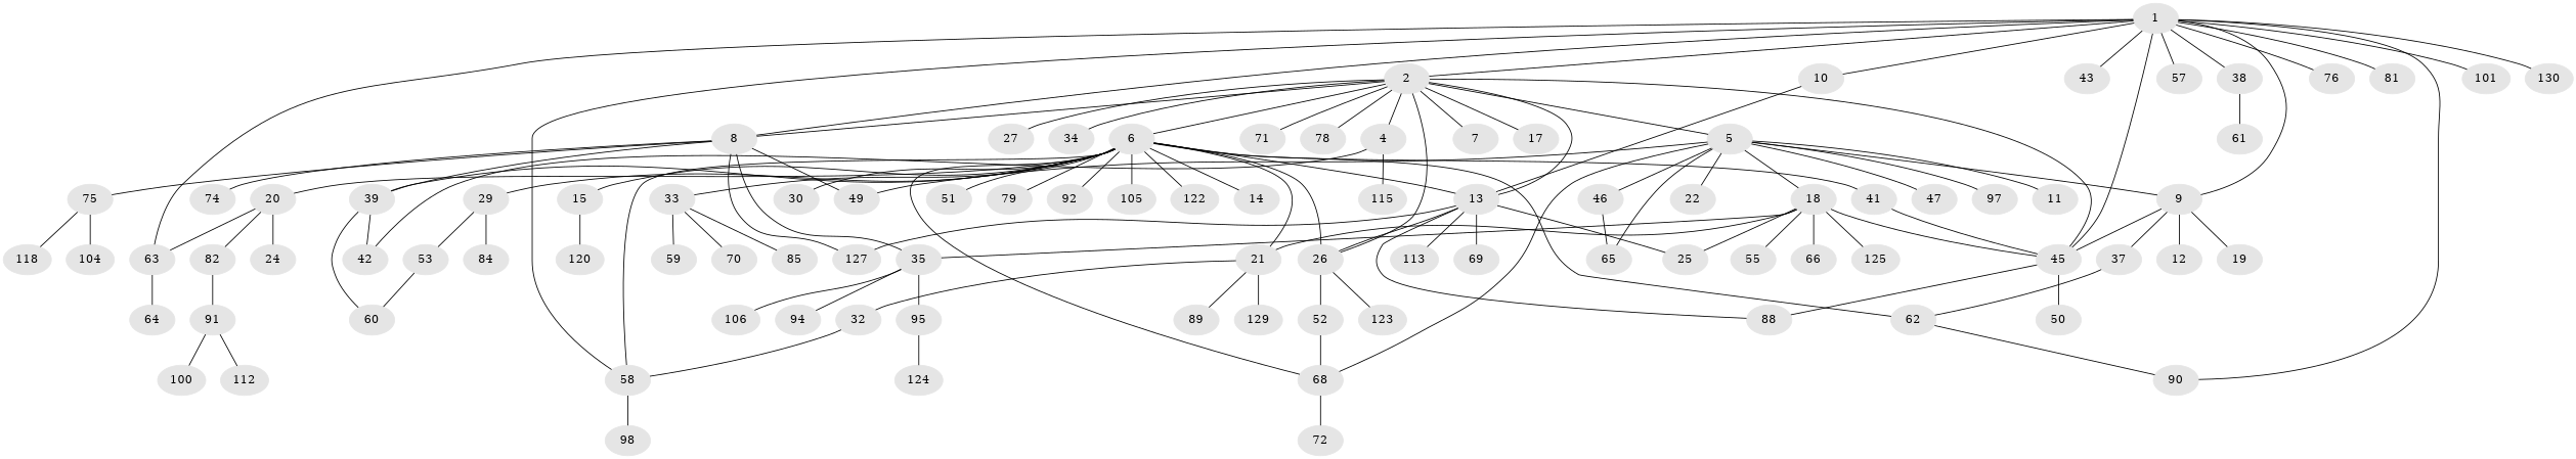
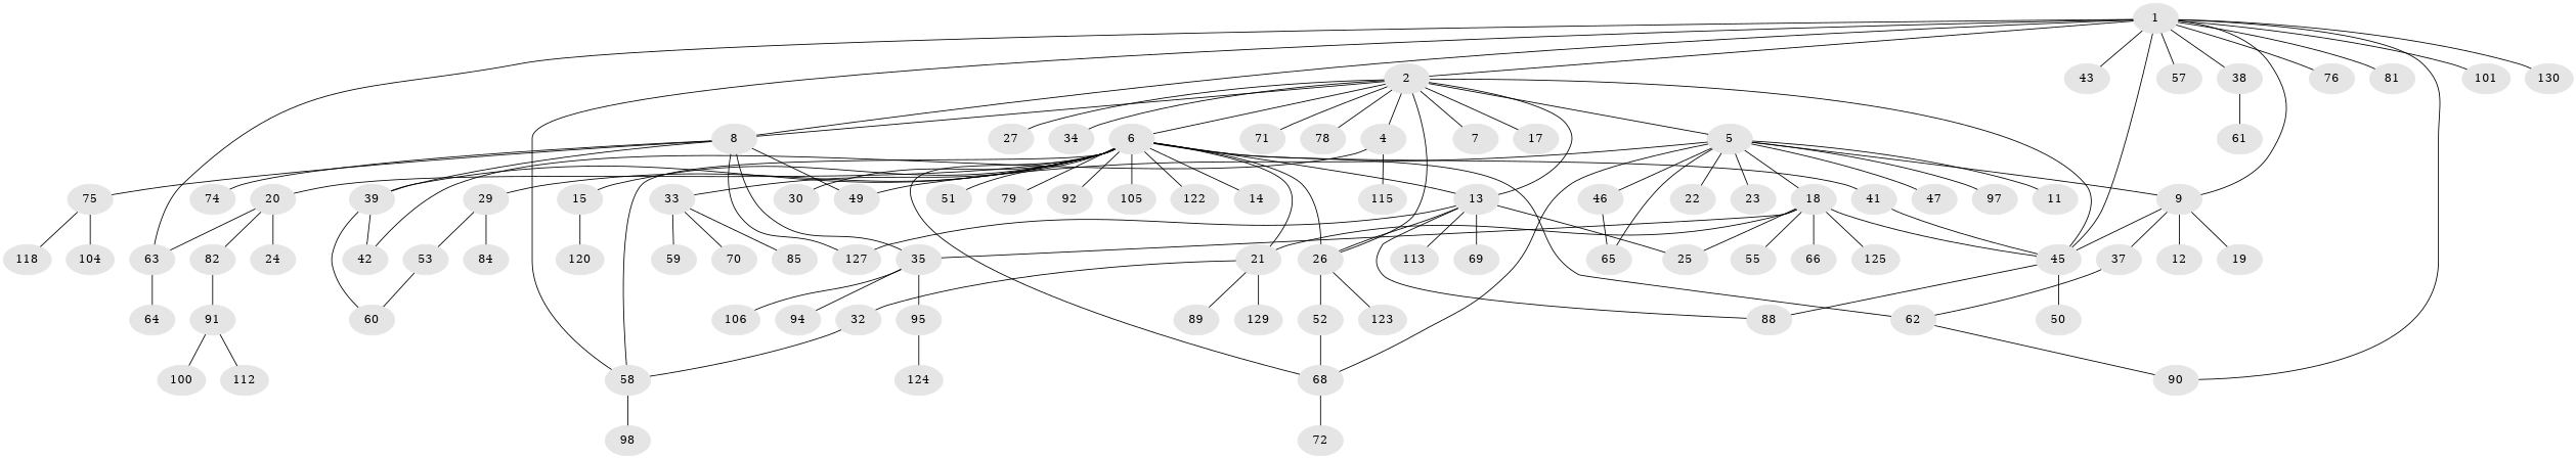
  graph {
    node [color=gray90 style=filled]
    1 [super="+3"]
    2 [super="+93"]
    8 [super="+80"]
    9 [super="+40"]
-   10 [super="+16"]
    38
    43
    45 [super="+56"]
    57
    58 [super="+86"]
    63
    76
    81
    90 [super="+114"]
    101
    130
    4 [super="+87"]
    5 [super="+83"]
    6 [super="+28"]
    7
    13 [super="+48"]
    17
    26 [super="+44"]
    27
    34
    71 [super="+107"]
    78
    49
    39 [super="+128"]
    35 [super="+96"]
    74
    75 [super="+117"]
    127
    12 [super="+31"]
    19
    37
    61
    88
    50
    98
    64 [super="+67"]
    42 [super="+77"]
    115
    11
    18 [super="+36"]
    22
+   23
    46
    47
    65 [super="+109"]
    68 [super="+73"]
    97
    14
    15
    20
    21 [super="+99"]
    29
    30
    33 [super="+54"]
    41
    51
    62 [super="+108"]
    79 [super="+126"]
    92
    105
    122
    25
    69
    113
    52 [super="+103"]
    123
    55
    66 [super="+102"]
    125
    72
    120
    24
    82 [super="+111"]
    32
    89
    129
    53 [super="+116"]
    84
    59
    70
    85
    60 [super="+119"]
    94
    95 [super="+110"]
    106
    104
    118
    91 [super="+121"]
    124
    100
    112
    1 -- 2
    1 -- 8
    1 -- 9
-   1 -- 10
    1 -- 38
    1 -- 43
    1 -- 45 [weight=2]
    1 -- 57
    1 -- 58
    1 -- 63
    1 -- 76
    1 -- 81
    1 -- 90
    1 -- 101
    1 -- 130
    2 -- 8
    2 -- 45
    2 -- 4
    2 -- 5
    2 -- 6
    2 -- 7
    2 -- 13
    2 -- 17
    2 -- 26
    2 -- 27
    2 -- 34
    2 -- 71
    2 -- 78
    8 -- 49
    8 -- 39
    8 -- 35
    8 -- 74
    8 -- 75
    8 -- 127
    9 -- 45
    9 -- 12
    9 -- 19
    9 -- 37
-   10 -- 13
    38 -- 61
    45 -- 88
    45 -- 50
    58 -- 98
    63 -- 64
    4 -- 42
    4 -- 115
    5 -- 9
    5 -- 49
    5 -- 11
    5 -- 18
    5 -- 22
+   5 -- 23
    5 -- 46
    5 -- 47
    5 -- 65
    5 -- 68
    5 -- 97
    6 -- 58
    6 -- 13
    6 -- 26
    6 -- 39
    6 -- 68
    6 -- 14
    6 -- 15
    6 -- 20
    6 -- 21
    6 -- 29
    6 -- 30
    6 -- 33
    6 -- 41
    6 -- 51
    6 -- 62 [weight=2]
    6 -- 79
    6 -- 92
    6 -- 105
    6 -- 122
    13 -- 26
    13 -- 127
    13 -- 88
    13 -- 25
    13 -- 69
    13 -- 113
    26 -- 52
    26 -- 123
    39 -- 42
    39 -- 60
    35 -- 94
    35 -- 95
    35 -- 106
    75 -- 104
    75 -- 118
    37 -- 62
    18 -- 45
    18 -- 35
    18 -- 21
    18 -- 25
    18 -- 55
    18 -- 66
    18 -- 125
    46 -- 65
    68 -- 72
    15 -- 120
    20 -- 63
    20 -- 24
    20 -- 82
    21 -- 32
    21 -- 89
    21 -- 129
    29 -- 53
    29 -- 84
    33 -- 59
    33 -- 70
    33 -- 85
    41 -- 45
    62 -- 90
    52 -- 68
    82 -- 91
    32 -- 58
    53 -- 60
    95 -- 124
    91 -- 100
    91 -- 112
  }
